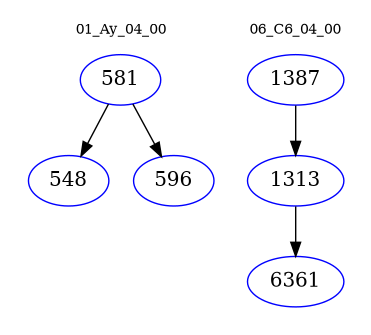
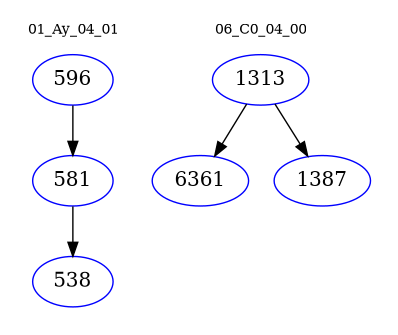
  digraph {
    node [color=blue]
    edge [color=black]
    n1 [label=581]
-   n2 [label=548]
+   n2 [label=538]
    n3 [label=596]
    n4 [label=1313]
    n5 [label=6361]
    n6 [label=1387]
    subgraph cluster_1 {
      color=white
      fontsize=10
-     label="01_Ay_04_00"
+     label="01_Ay_04_01"
      n1
      n2
      n3
    }
    subgraph cluster_2 {
      color=white
      fontsize=10
-     label="06_C6_04_00"
+     label="06_C0_04_00"
      n4
      n5
      n6
    }
    n1 -> n2
-   n1 -> n3
+   n3 -> n1
    n4 -> n5
-   n6 -> n4
+   n4 -> n6
  }
